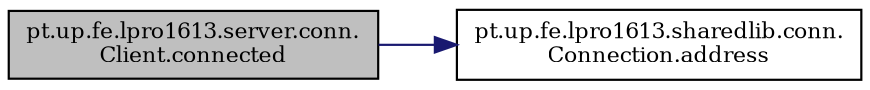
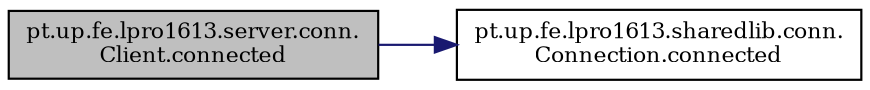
  digraph {
    rankdir=LR
    fontname="DejaVu Serif"
    node [color=black fontname="DejaVu Serif" fontsize=10 shape=record style=filled]
    n1 [fillcolor=grey75 fontcolor=black height=0.2 label="pt.up.fe.lpro1613.server.conn.\lClient.connected" width=0.4]
-   n2 [fillcolor=white height=0.2 label="pt.up.fe.lpro1613.sharedlib.conn.\lConnection.address" width=0.4]
+   n2 [fillcolor=white height=0.2 label="pt.up.fe.lpro1613.sharedlib.conn.\lConnection.connected" width=0.4]
    n1 -> n2 [color=midnightblue fontname="DejaVu Serif" fontsize=10 labelfontname=Helvetica labelfontsize=10 style=solid]
  }
